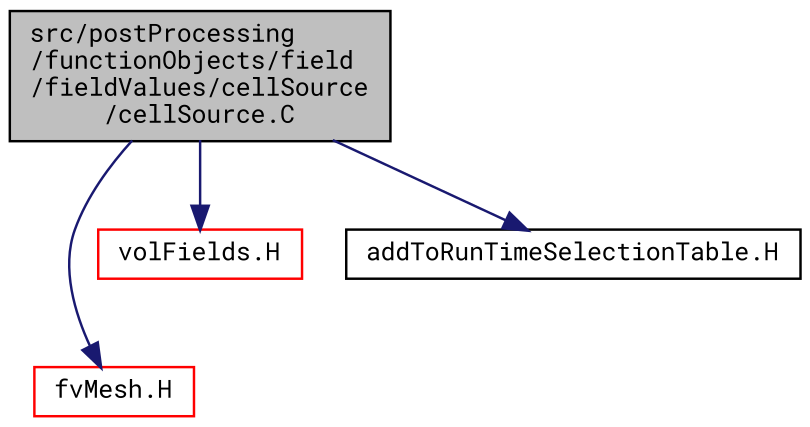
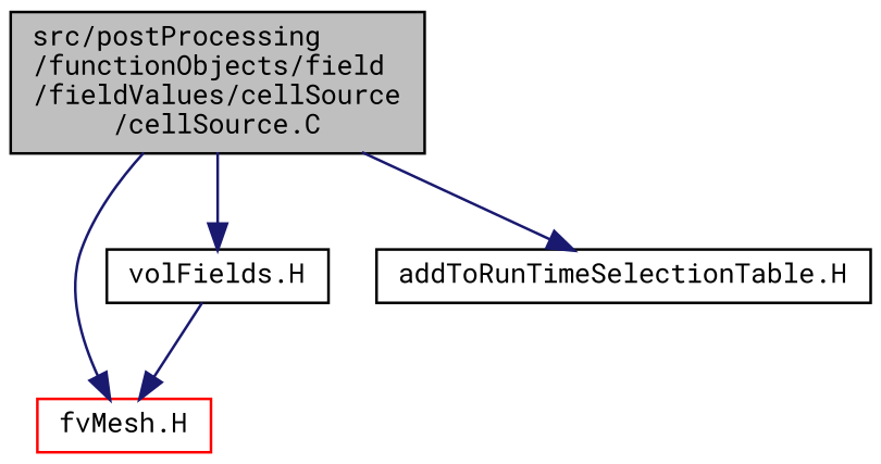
  digraph {
    fontname="Roboto Mono"
    node [color=black fontname="Roboto Mono" fontsize=10 shape=record]
    edge [color=midnightblue fontname="Roboto Mono" fontsize=10 labelfontname=FreeSans labelfontsize=10 style=solid]
    n1 [fillcolor=grey75 fontcolor=black height=0.2 label="src/postProcessing\l/functionObjects/field\l/fieldValues/cellSource\l/cellSource.C" style=filled width=0.4]
    n2 [color=red height=0.2 label="fvMesh.H" width=0.4]
-   n3 [color=red height=0.2 label="volFields.H" width=0.4]
+   n3 [height=0.2 label="volFields.H" width=0.4]
    n4 [height=0.2 label="addToRunTimeSelectionTable.H" width=0.4]
    n1 -> n2
    n1 -> n3
    n1 -> n4
+   n3 -> n2
  }
